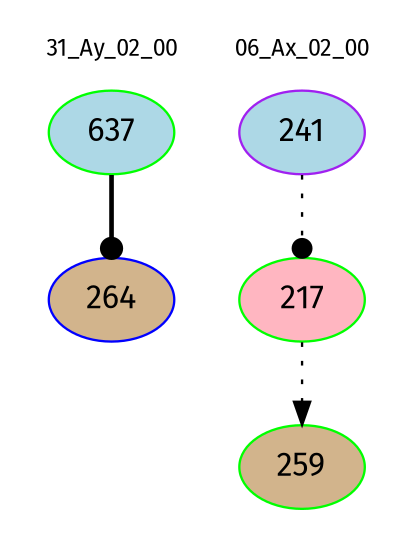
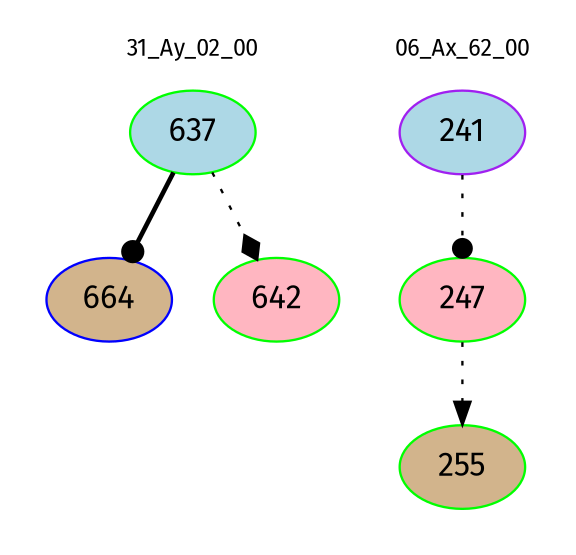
  digraph {
    fontname="Fira Sans"
    node [color=green fillcolor=lightblue fontname="Fira Sans" style=filled]
    edge [arrowhead=dot color=black fontname="Fira Sans" style=dotted]
    n1 [label=637]
-   n2 [color=blue fillcolor=tan label=264]
-   n4 [fillcolor=lightpink label=217]
+   n2 [color=blue fillcolor=tan label=664]
+   n3 [fillcolor=lightpink label=642]
+   n4 [fillcolor=lightpink label=247]
    n5 [color=purple label=241]
-   n6 [fillcolor=tan label=259]
+   n6 [fillcolor=tan label=255]
    subgraph cluster_1 {
      color=white
      fontsize=10
      label="31_Ay_02_00"
      n1
      n2
+     n3
    }
    subgraph cluster_2 {
      color=white
      fontsize=10
-     label="06_Ax_02_00"
+     label="06_Ax_62_00"
      n4
      n5
      n6
    }
    n1 -> n2 [style=bold]
+   n1 -> n3 [arrowhead=diamond]
    n4 -> n6 [arrowhead=normal]
    n5 -> n4
  }
